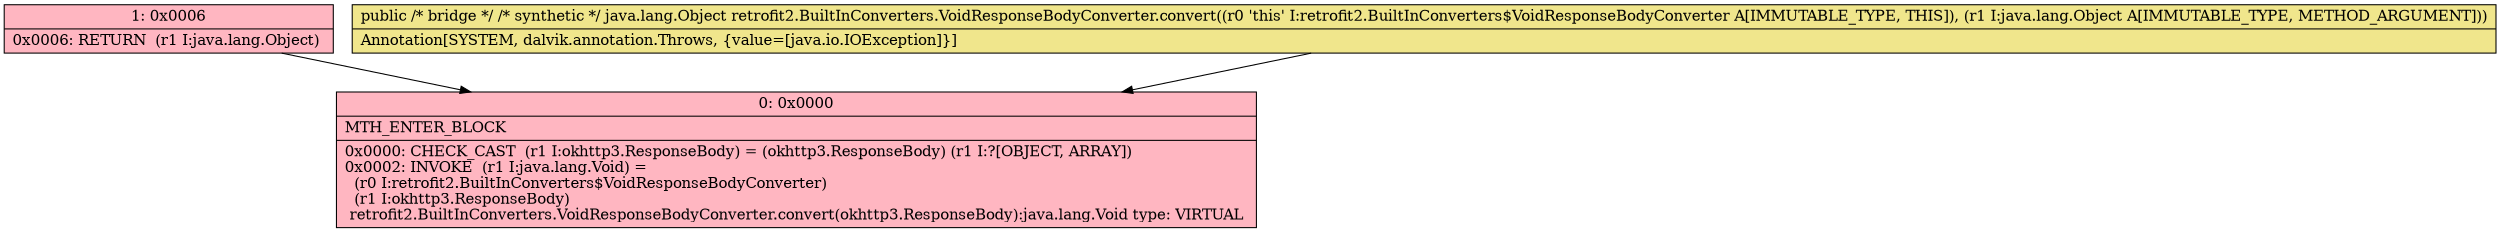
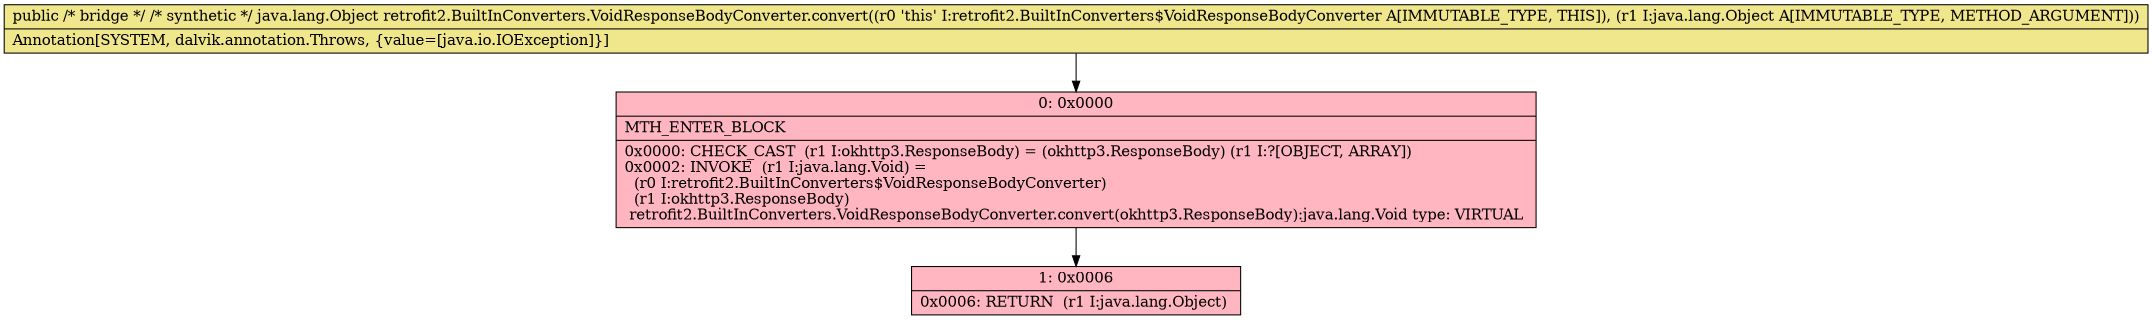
  digraph {
    node [shape=record style=filled fillcolor=lightpink]
    n1 [label="{0\:\ 0x0000|MTH_ENTER_BLOCK\l|0x0000: CHECK_CAST  (r1 I:okhttp3.ResponseBody) = (okhttp3.ResponseBody) (r1 I:?[OBJECT, ARRAY]) \l0x0002: INVOKE  (r1 I:java.lang.Void) = \l  (r0 I:retrofit2.BuiltInConverters$VoidResponseBodyConverter)\l  (r1 I:okhttp3.ResponseBody)\l retrofit2.BuiltInConverters.VoidResponseBodyConverter.convert(okhttp3.ResponseBody):java.lang.Void type: VIRTUAL \l}"]
    n2 [label="{1\:\ 0x0006|0x0006: RETURN  (r1 I:java.lang.Object) \l}"]
    n3 [label="{public \/* bridge *\/ \/* synthetic *\/ java.lang.Object retrofit2.BuiltInConverters.VoidResponseBodyConverter.convert((r0 'this' I:retrofit2.BuiltInConverters$VoidResponseBodyConverter A[IMMUTABLE_TYPE, THIS]), (r1 I:java.lang.Object A[IMMUTABLE_TYPE, METHOD_ARGUMENT]))  | Annotation[SYSTEM, dalvik.annotation.Throws, \{value=[java.io.IOException]\}]\l}" fillcolor=khaki]
-   n2 -> n1
+   n1 -> n2
    n3 -> n1
  }
